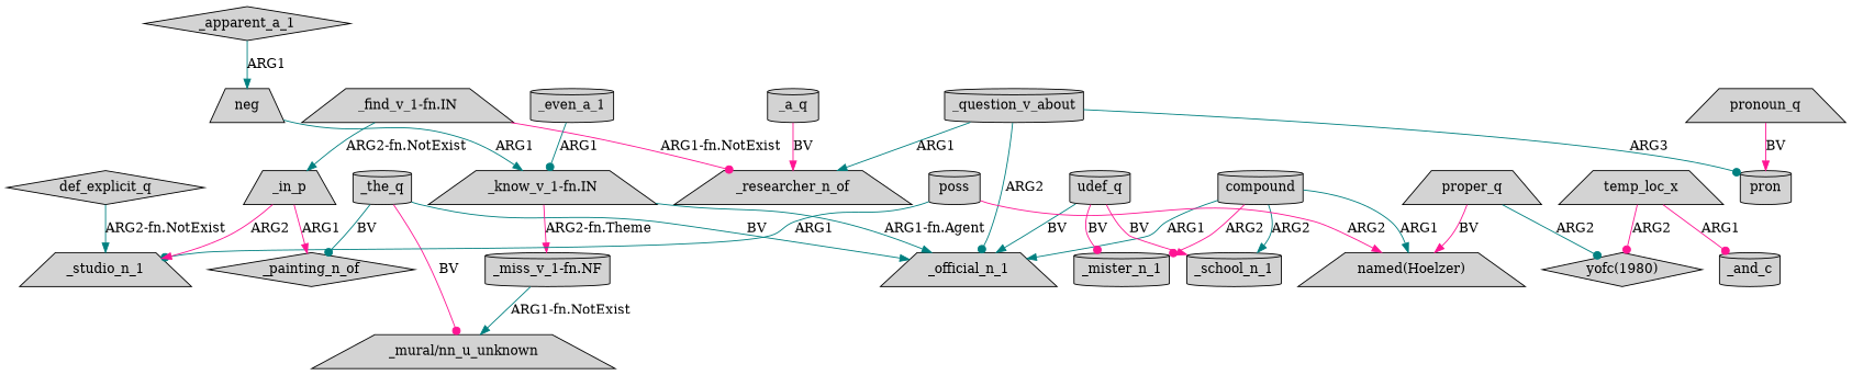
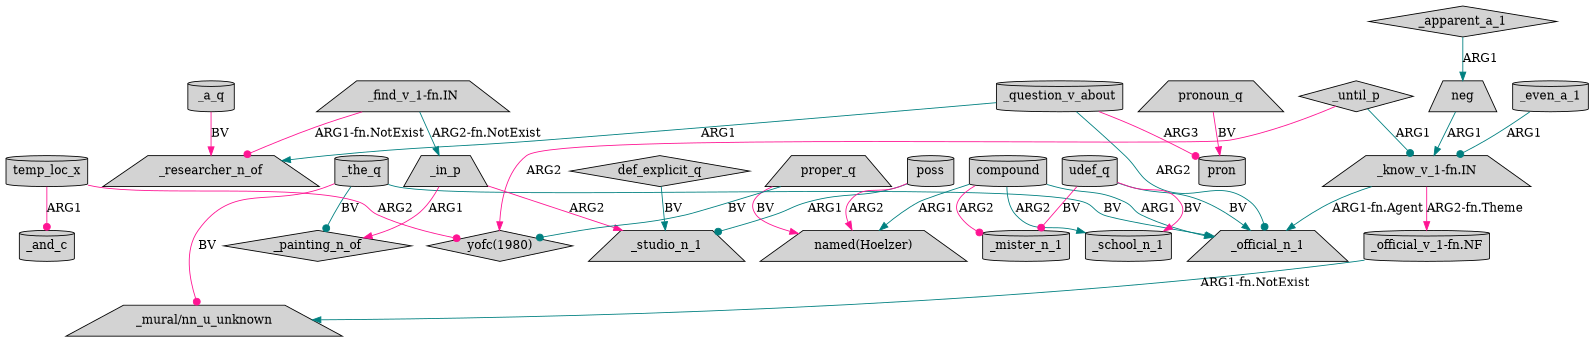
  digraph {
    node [shape=cylinder style=filled]
    edge [arrowhead=normal color=teal]
    _official_n_1 [shape=trapezium]
    _the_q
    "_mural/nn_u_unknown" [shape=trapezium]
    _painting_n_of [shape=diamond]
    _question_v_about
    _researcher_n_of [shape=trapezium]
    pron
    def_explicit_q [shape=diamond]
    _studio_n_1 [shape=trapezium]
    compound
    _mister_n_1
    "named(Hoelzer)" [shape=trapezium]
    _school_n_1
+   _until_p [shape=diamond]
    "yofc(1980)" [shape=diamond]
    "_know_v_1-fn.IN" [shape=trapezium]
-   "_miss_v_1-fn.NF"
+   "_miss_v_1-fn.NF" [label="_official_v_1-fn.NF"]
    udef_q
    poss
    _apparent_a_1 [shape=diamond]
    neg [shape=trapezium]
-   temp_loc_x [shape=trapezium]
+   temp_loc_x
    _and_c
    _a_q
    "_find_v_1-fn.IN" [shape=trapezium]
    _in_p [shape=trapezium]
    pronoun_q [shape=trapezium]
    proper_q [shape=trapezium]
    _even_a_1
    _the_q -> _official_n_1 [label=BV]
    _the_q -> "_mural/nn_u_unknown" [arrowhead=dot color=deeppink label=BV]
    _the_q -> _painting_n_of [arrowhead=dot label=BV]
    _question_v_about -> _official_n_1 [arrowhead=dot label=ARG2]
    _question_v_about -> _researcher_n_of [label=ARG1]
-   _question_v_about -> pron [arrowhead=dot label=ARG3]
-   def_explicit_q -> _studio_n_1 [label="ARG2-fn.NotExist"]
+   _question_v_about -> pron [arrowhead=dot color=deeppink label=ARG3]
+   def_explicit_q -> _studio_n_1 [label=BV]
    compound -> _official_n_1 [label=ARG1]
    compound -> _mister_n_1 [arrowhead=dot color=deeppink label=ARG2]
    compound -> "named(Hoelzer)" [label=ARG1]
    compound -> _school_n_1 [label=ARG2]
+   _until_p -> "yofc(1980)" [color=deeppink label=ARG2]
+   _until_p -> "_know_v_1-fn.IN" [arrowhead=dot label=ARG1]
    "_know_v_1-fn.IN" -> _official_n_1 [label="ARG1-fn.Agent"]
    "_know_v_1-fn.IN" -> "_miss_v_1-fn.NF" [color=deeppink label="ARG2-fn.Theme"]
    "_miss_v_1-fn.NF" -> "_mural/nn_u_unknown" [label="ARG1-fn.NotExist"]
    udef_q -> _official_n_1 [label=BV]
    udef_q -> _mister_n_1 [arrowhead=dot color=deeppink label=BV]
    udef_q -> _school_n_1 [color=deeppink label=BV]
    poss -> _studio_n_1 [arrowhead=dot label=ARG1]
    poss -> "named(Hoelzer)" [color=deeppink label=ARG2]
    _apparent_a_1 -> neg [label=ARG1]
    neg -> "_know_v_1-fn.IN" [label=ARG1]
    temp_loc_x -> "yofc(1980)" [arrowhead=dot color=deeppink label=ARG2]
    temp_loc_x -> _and_c [arrowhead=dot color=deeppink label=ARG1]
    _a_q -> _researcher_n_of [color=deeppink label=BV]
    "_find_v_1-fn.IN" -> _researcher_n_of [arrowhead=dot color=deeppink label="ARG1-fn.NotExist"]
    "_find_v_1-fn.IN" -> _in_p [label="ARG2-fn.NotExist"]
    _in_p -> _painting_n_of [color=deeppink label=ARG1]
    _in_p -> _studio_n_1 [color=deeppink label=ARG2]
    pronoun_q -> pron [color=deeppink label=BV]
    proper_q -> "named(Hoelzer)" [color=deeppink label=BV]
-   proper_q -> "yofc(1980)" [arrowhead=dot label=ARG2]
+   proper_q -> "yofc(1980)" [arrowhead=dot label=BV]
    _even_a_1 -> "_know_v_1-fn.IN" [arrowhead=dot label=ARG1]
  }
